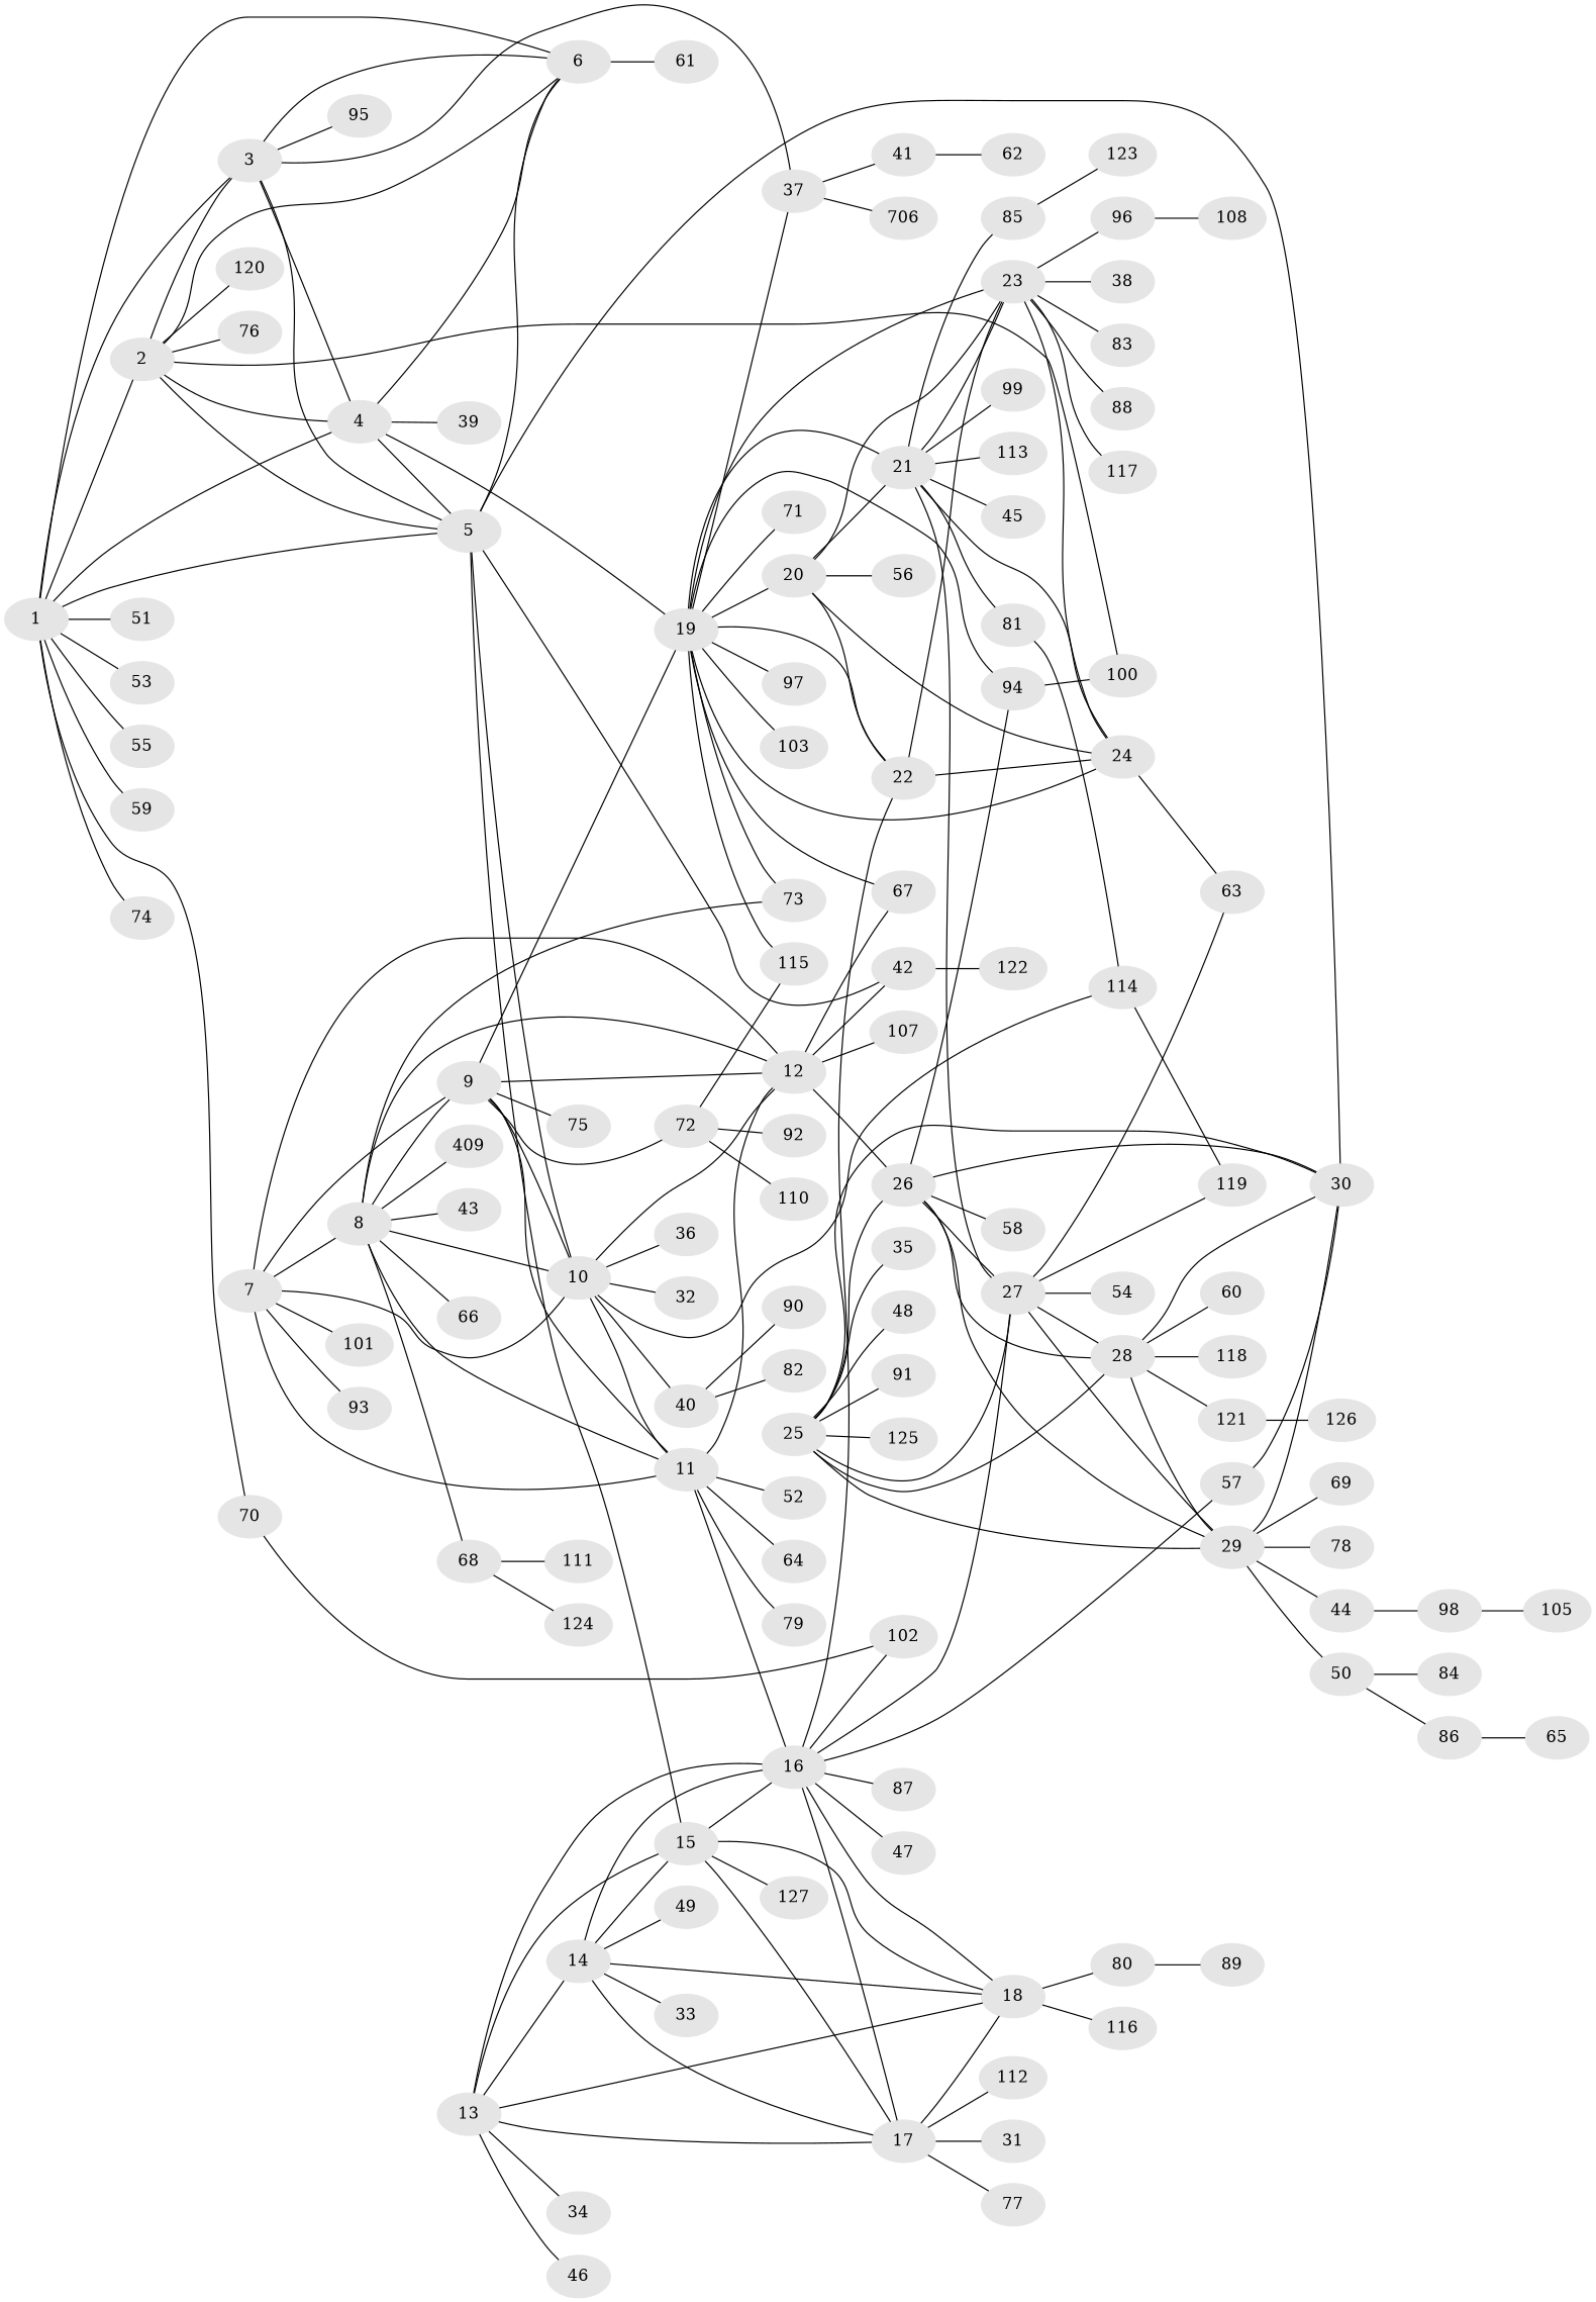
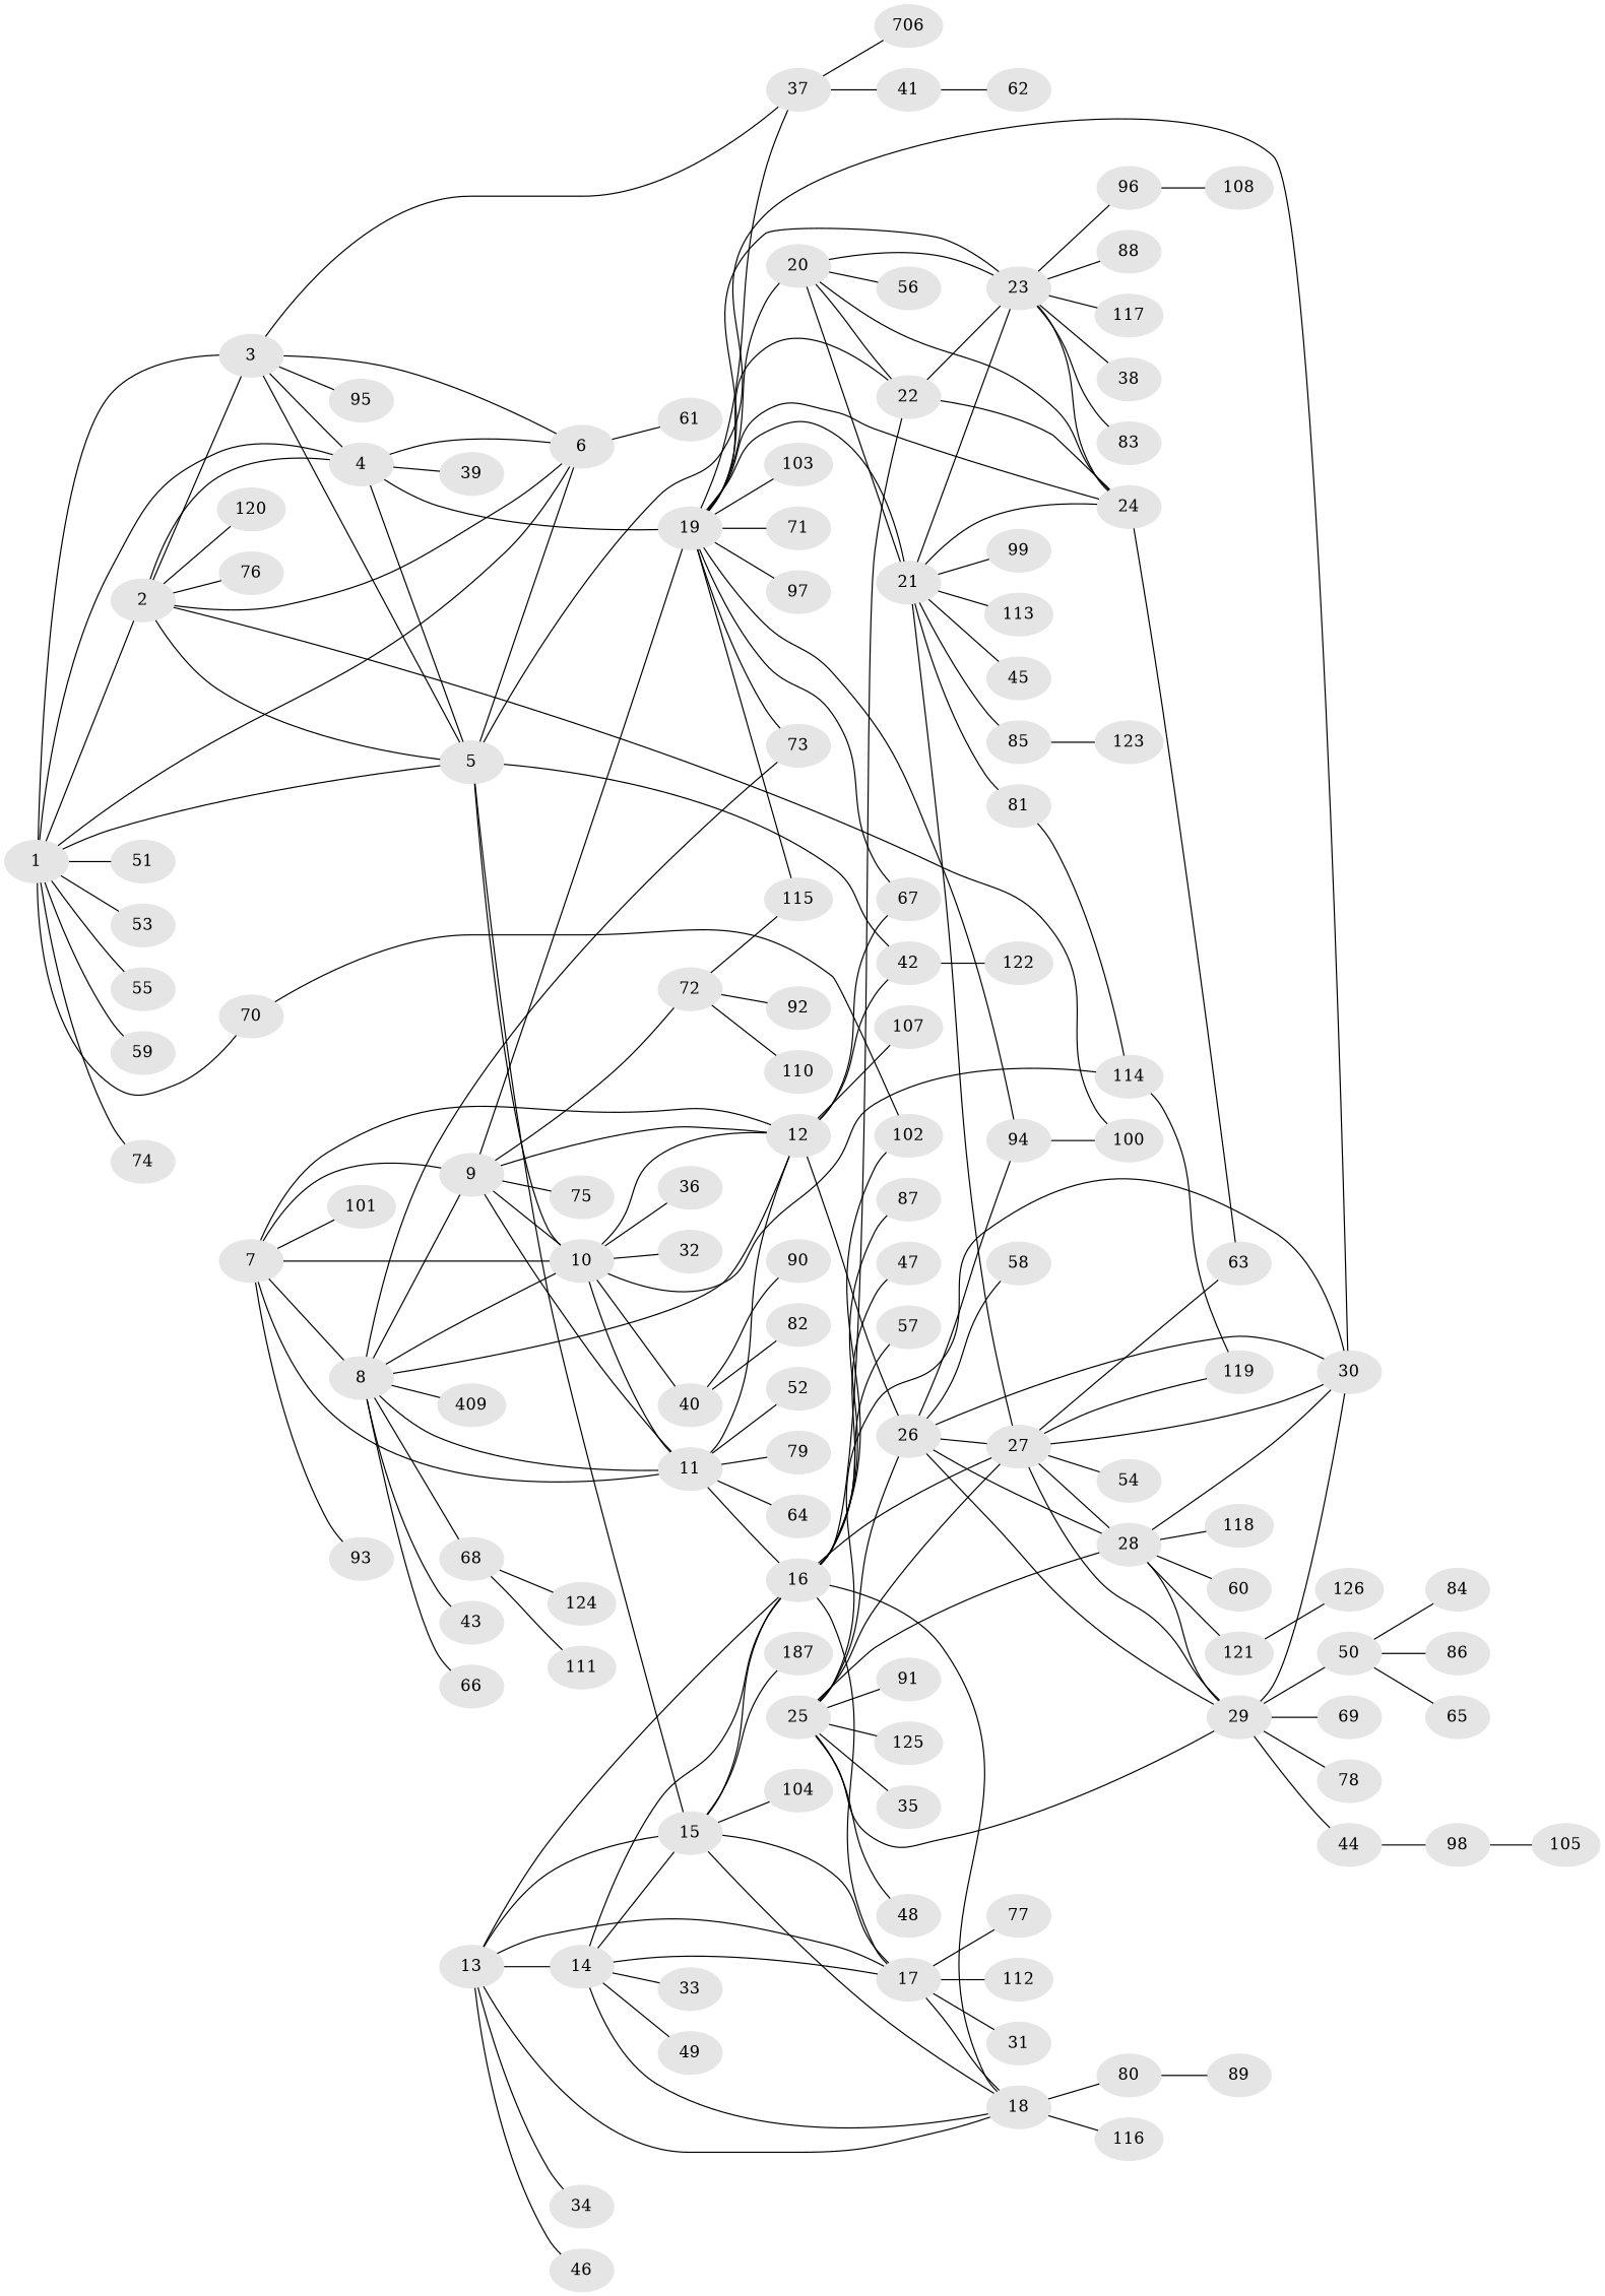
  graph {
    rankdir=LR
    node [color=gray90 style=filled]
    1
    2
    3
    4
    5
    6
    51
    53
    55
    59
    70
    74
    76
    100
    120
    37
    95
    19
    39
    10
    15
    30
    42
    61
    102
    41
    n27 [label=706]
    73
    67
    22
    20
    21
    23
    24
    71
    94
    97
    103
    115
    11
    12
    32
    36
    40
    114
    16
    17
    18
-   127
+   104
+   127 [label=187]
    122
    7
    8
    9
    93
    101
    43
    66
    68
    n60 [label=409]
    72
    75
    52
    64
    79
    26
    107
    111
    124
    92
    110
    82
    90
    119
    27
    47
    57
    87
    28
    29
    58
    13
    14
    34
    46
    33
    49
    31
    77
    112
    80
    116
    63
    54
    89
    56
    45
    81
    85
    99
    113
    38
    83
    88
    96
    117
    123
    108
    25
    35
    48
    91
    125
    60
    118
    121
    44
    50
    69
    78
    126
    98
    65
    84
    86
    62
    105
    1 -- 2
    1 -- 3
    1 -- 4
    1 -- 5
    1 -- 6
    1 -- 51
    1 -- 53
    1 -- 55
    1 -- 59
    1 -- 70
    1 -- 74
    2 -- 3
    2 -- 4
    2 -- 5
    2 -- 6
    2 -- 76
    2 -- 100
    2 -- 120
    3 -- 4
    3 -- 5
    3 -- 6
    3 -- 37
    3 -- 95
    4 -- 5
    4 -- 6
    4 -- 19
    4 -- 39
    5 -- 6
    5 -- 10
    5 -- 15
    5 -- 30
    5 -- 42
    6 -- 61
    70 -- 102
    37 -- 41
    37 -- n27
    19 -- 37
    19 -- 73
    19 -- 67
    19 -- 22
    19 -- 20
    19 -- 21
    19 -- 23
    19 -- 24
    19 -- 71
    19 -- 94
    19 -- 97
    19 -- 103
    19 -- 115
    10 -- 11
    10 -- 12
    10 -- 32
    10 -- 36
    10 -- 40
    10 -- 114
    15 -- 16
    15 -- 17
    15 -- 18
+   15 -- 104
    15 -- 127
    42 -- 122
    41 -- 62
    22 -- 23
    22 -- 24
    20 -- 22
    20 -- 21
    20 -- 23
    20 -- 24
    20 -- 56
    21 -- 23
    21 -- 24
    21 -- 27
    21 -- 45
    21 -- 81
    21 -- 85
    21 -- 99
    21 -- 113
    23 -- 24
    23 -- 38
    23 -- 83
    23 -- 88
    23 -- 96
    23 -- 117
    24 -- 63
    94 -- 100
    11 -- 12
    11 -- 16
    11 -- 52
    11 -- 64
    11 -- 79
    12 -- 42
    12 -- 67
    12 -- 26
    12 -- 107
    40 -- 82
    40 -- 90
    114 -- 119
    16 -- 102
    16 -- 22
    16 -- 17
    16 -- 18
    16 -- 27
    16 -- 47
    16 -- 57
    16 -- 87
    17 -- 18
    17 -- 31
    17 -- 77
    17 -- 112
    18 -- 80
    18 -- 116
    7 -- 10
    7 -- 11
    7 -- 12
    7 -- 8
    7 -- 9
    7 -- 93
    7 -- 101
    8 -- 10
    8 -- 73
    8 -- 11
    8 -- 12
    8 -- 9
    8 -- 43
    8 -- 66
    8 -- 68
    8 -- n60
    9 -- 19
    9 -- 10
    9 -- 11
    9 -- 12
    9 -- 72
    9 -- 75
    68 -- 111
    68 -- 124
    72 -- 115
    72 -- 92
    72 -- 110
    26 -- 30
    26 -- 94
    26 -- 27
    26 -- 28
    26 -- 29
    26 -- 58
-   57 -- 30
+   27 -- 30
    27 -- 119
    27 -- 28
    27 -- 29
    27 -- 63
    27 -- 54
    28 -- 30
    28 -- 29
    28 -- 60
    28 -- 118
    28 -- 121
    29 -- 30
    29 -- 44
    29 -- 50
    29 -- 69
    29 -- 78
    13 -- 15
    13 -- 16
    13 -- 17
    13 -- 18
    13 -- 14
    13 -- 34
    13 -- 46
    14 -- 15
    14 -- 16
    14 -- 17
    14 -- 18
    14 -- 33
    14 -- 49
    80 -- 89
    81 -- 114
    85 -- 123
    96 -- 108
    25 -- 30
    25 -- 26
    25 -- 27
    25 -- 28
    25 -- 29
    25 -- 35
    25 -- 48
    25 -- 91
    25 -- 125
    121 -- 126
    44 -- 98
-   86 -- 65
+   50 -- 65
    50 -- 84
    50 -- 86
    98 -- 105
  }
